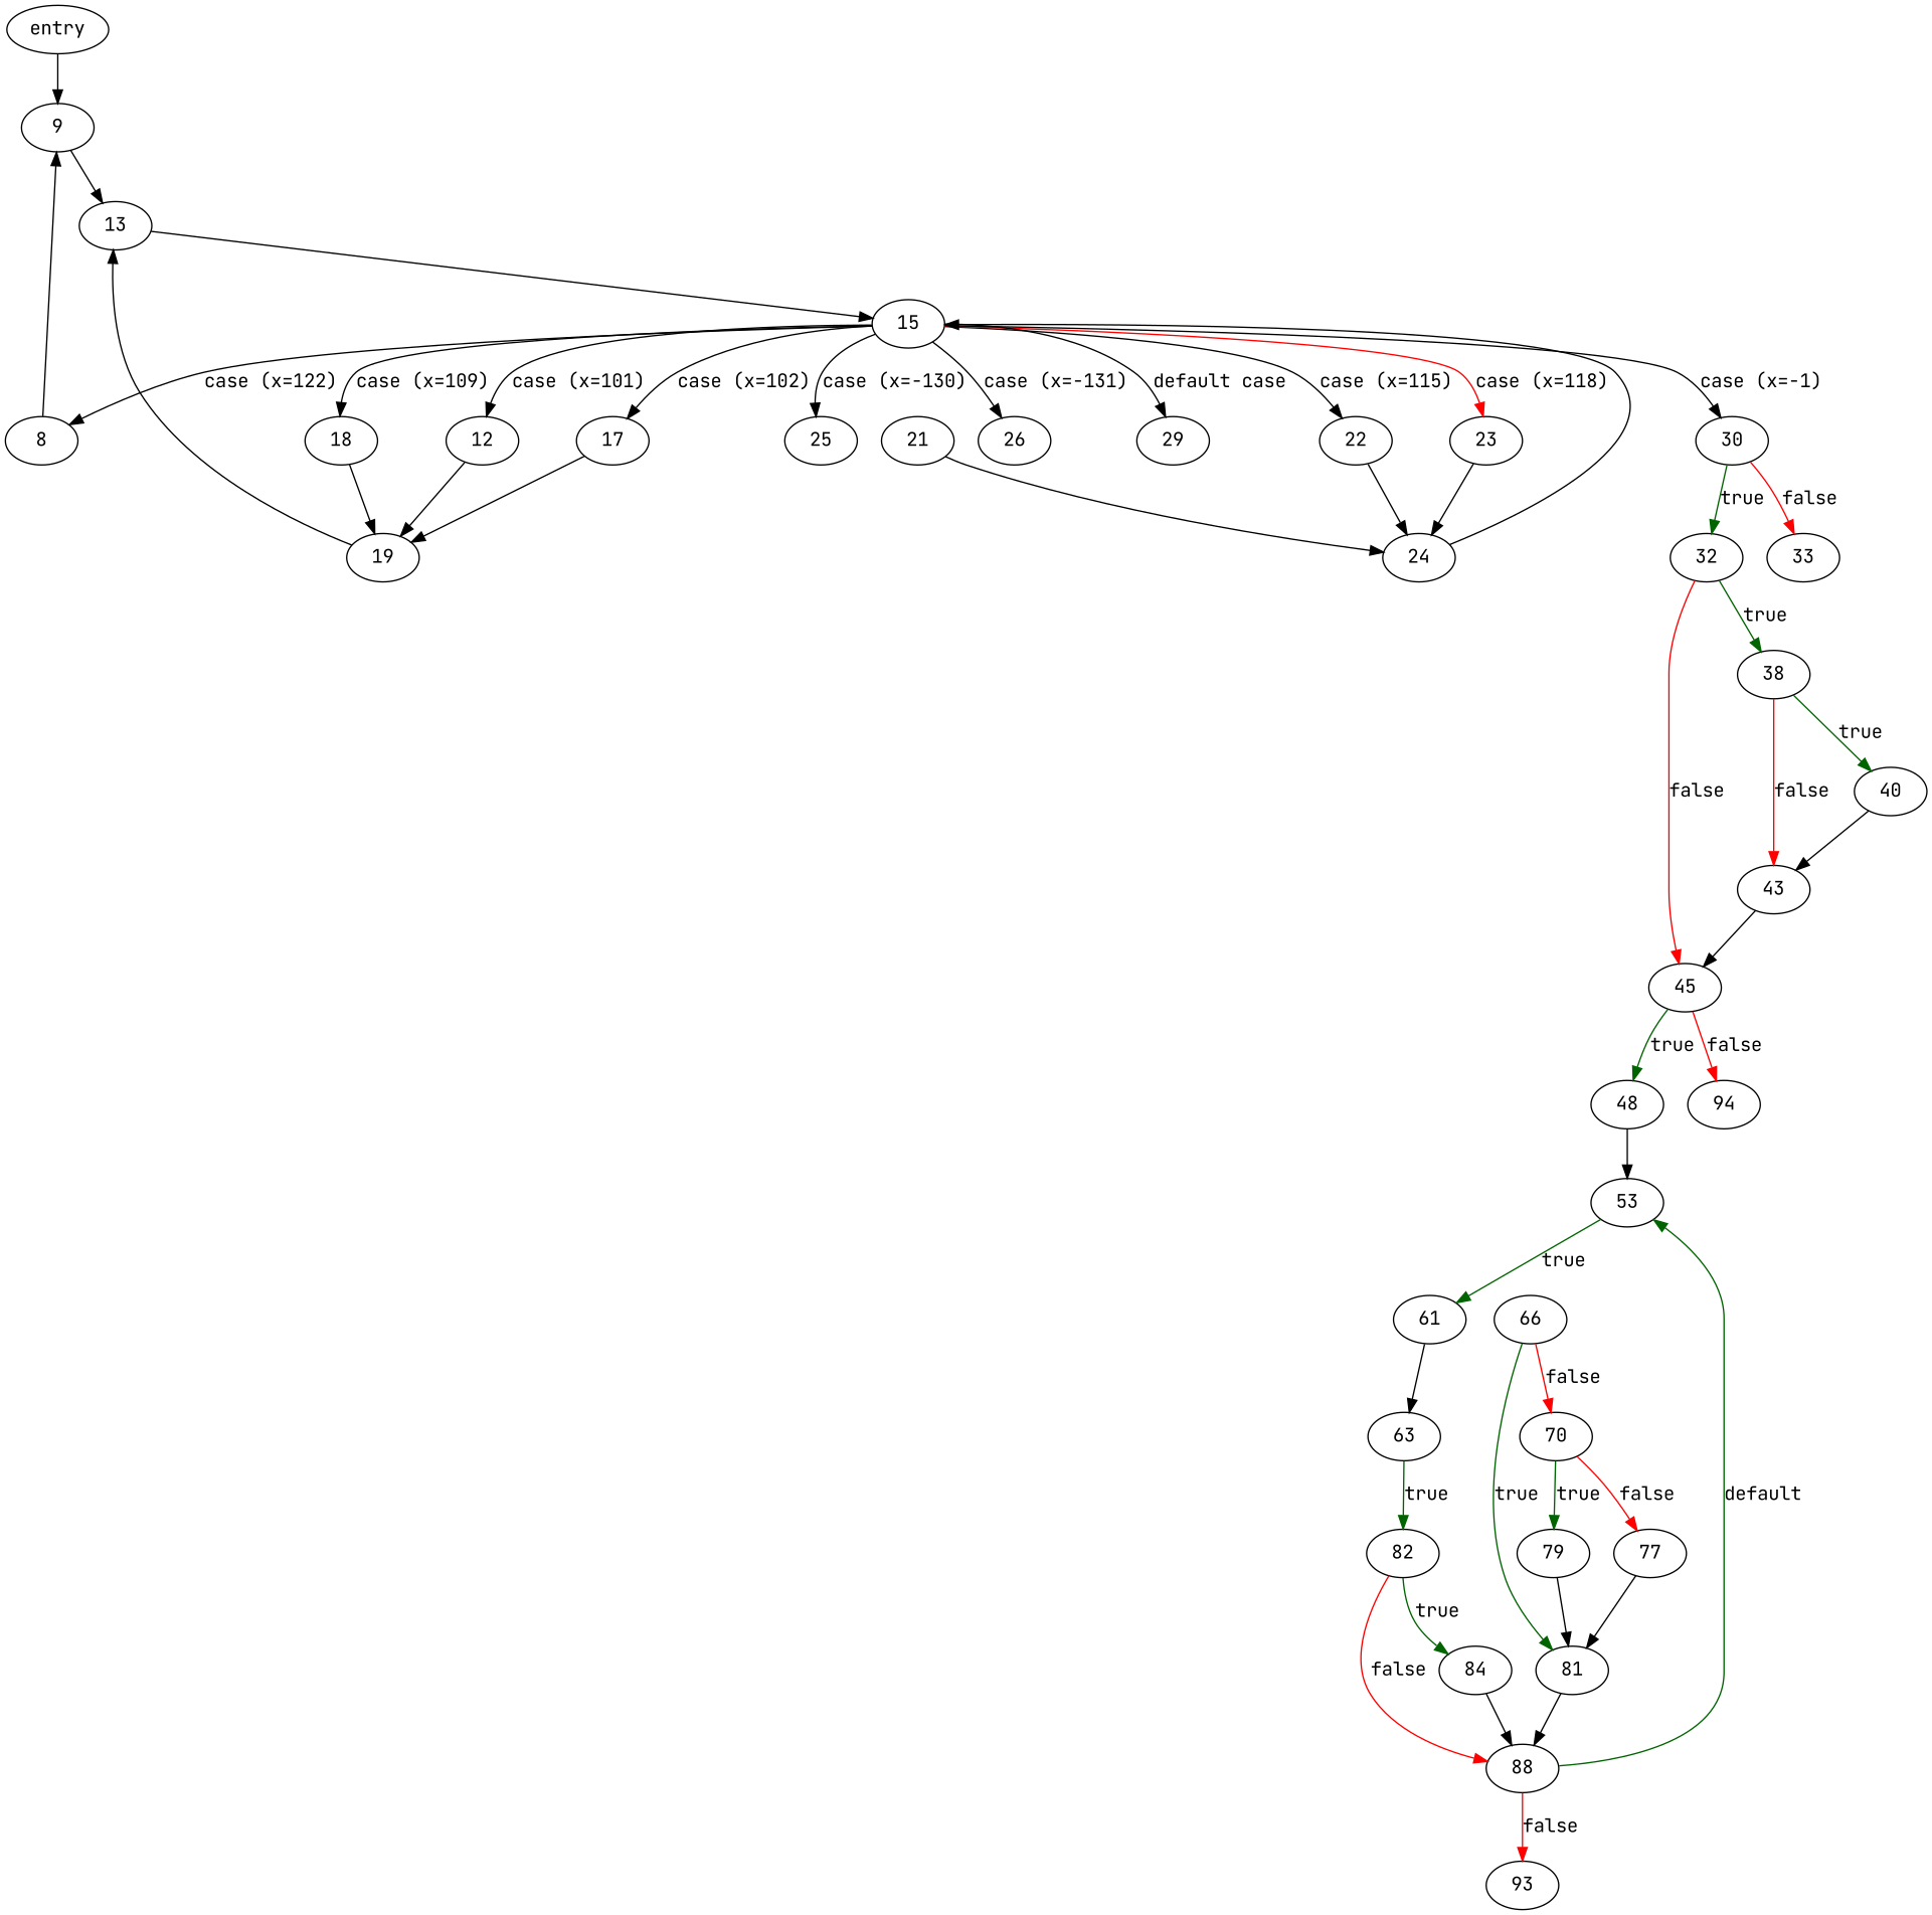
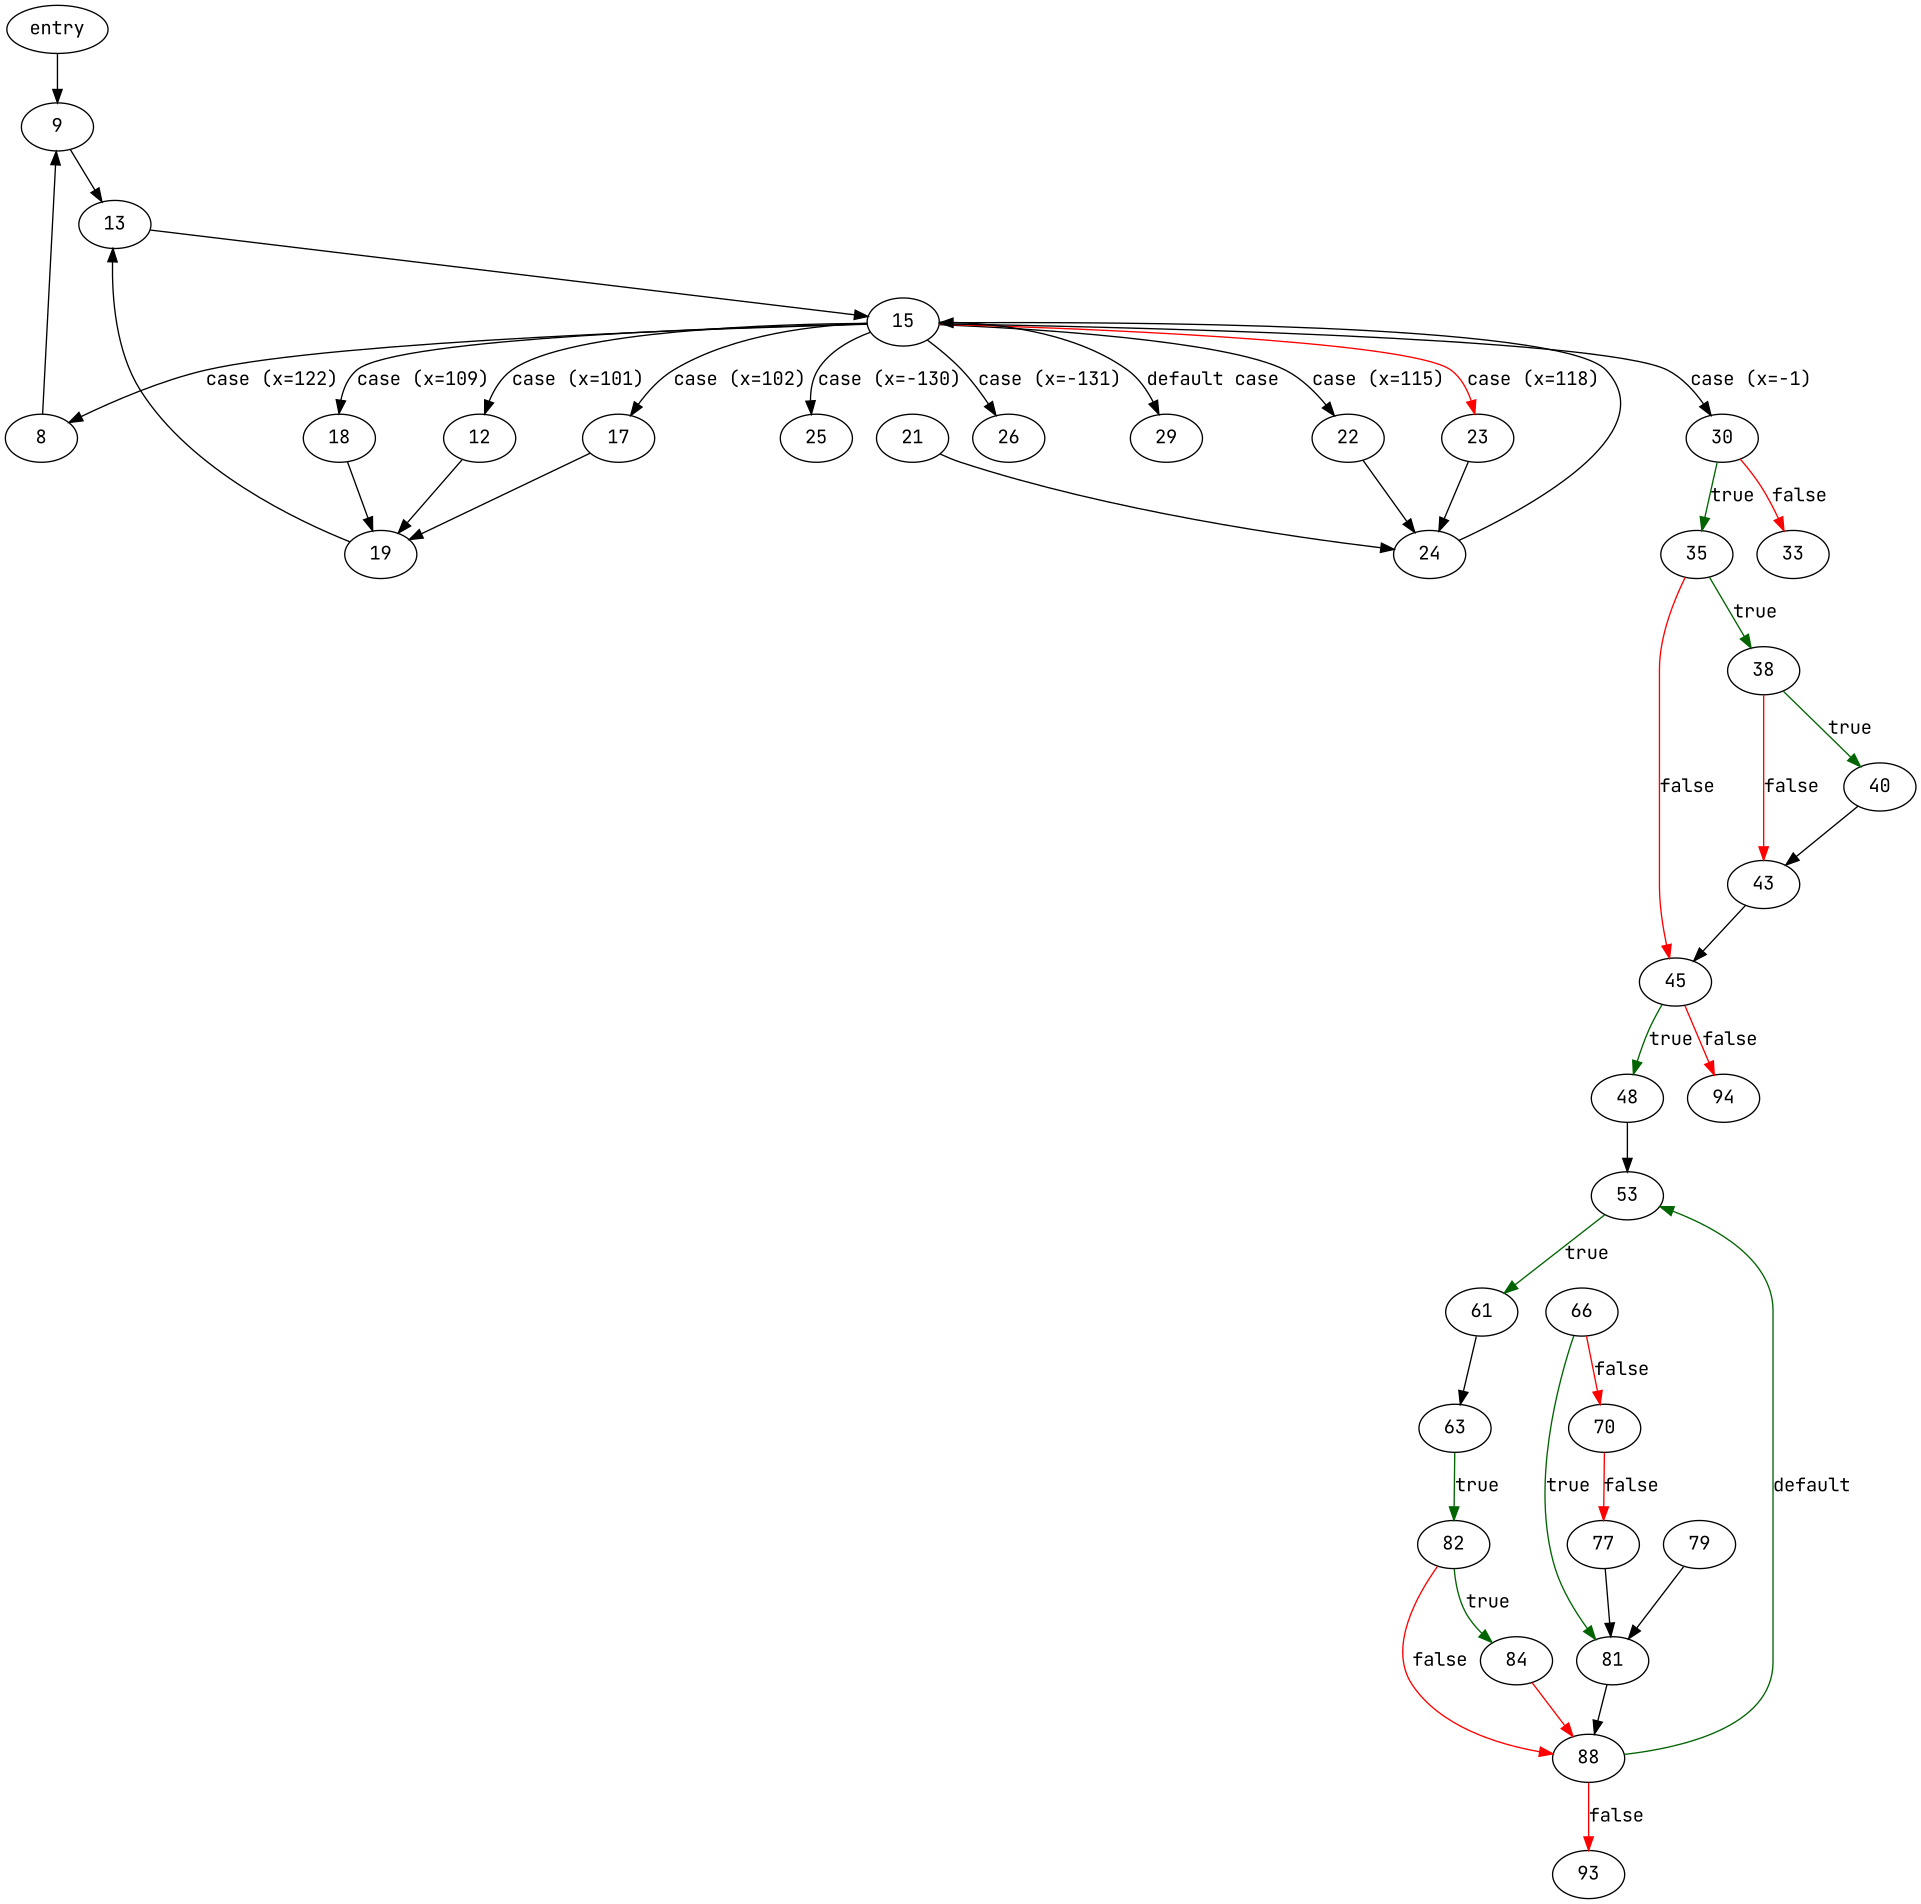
  digraph {
    fontname="JetBrains Mono"
    node [fontname="JetBrains Mono"]
    edge [fontname="JetBrains Mono"]
    n1 [label=entry]
    9
    13
    8
    15
    12
    19
    17
    18
    22
    23
    25
    26
    29
    30
    21
    24
    33
-   35 [label=32]
+   35
    38
    45
    40
    43
    48
    94
    53
    61
    63
    82
    66
    70
    81
    88
    84
    77
    79
    93
    n1 -> 9
    9 -> 13
    13 -> 15
    8 -> 9
    15 -> 8 [label="case (x=122)"]
    15 -> 12 [label="case (x=101)"]
    15 -> 17 [label="case (x=102)"]
    15 -> 18 [label="case (x=109)"]
    15 -> 22 [label="case (x=115)"]
    15 -> 23 [color=red label="case (x=118)"]
    15 -> 25 [label="case (x=-130)"]
    15 -> 26 [label="case (x=-131)"]
    15 -> 29 [label="default case"]
    15 -> 30 [label="case (x=-1)"]
    12 -> 19
    19 -> 13
    17 -> 19
    18 -> 19
    22 -> 24
    23 -> 24
    30 -> 33 [color=red label=false]
    30 -> 35 [color=darkgreen label=true]
    21 -> 24
    24 -> 15
    35 -> 38 [color=darkgreen label=true]
    35 -> 45 [color=red label=false]
    38 -> 40 [color=darkgreen label=true]
    38 -> 43 [color=red label=false]
    45 -> 48 [color=darkgreen label=true]
    45 -> 94 [color=red label=false]
    40 -> 43
    43 -> 45
    48 -> 53
    53 -> 61 [color=darkgreen label=true]
    61 -> 63
    63 -> 82 [color=darkgreen label=true]
    82 -> 88 [color=red label=false]
    82 -> 84 [color=darkgreen label=true]
    66 -> 70 [color=red label=false]
    66 -> 81 [color=darkgreen label=true]
    70 -> 77 [color=red label=false]
-   70 -> 79 [color=darkgreen label=true]
    81 -> 88
    88 -> 53 [color=darkgreen label=default]
    88 -> 93 [color=red label=false]
-   84 -> 88
+   84 -> 88 [color=red]
    77 -> 81
    79 -> 81
  }
